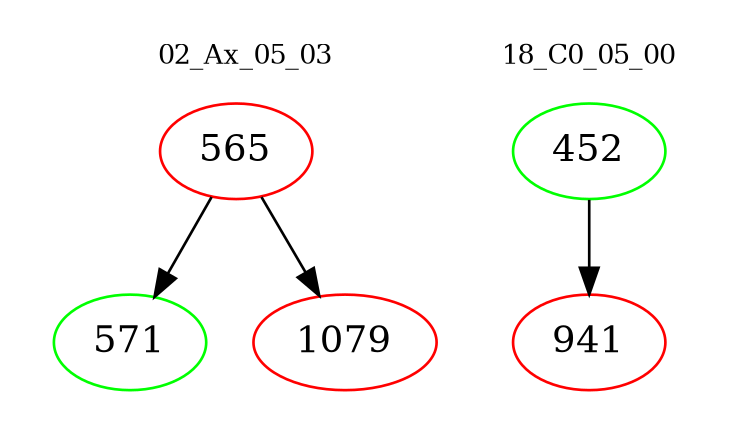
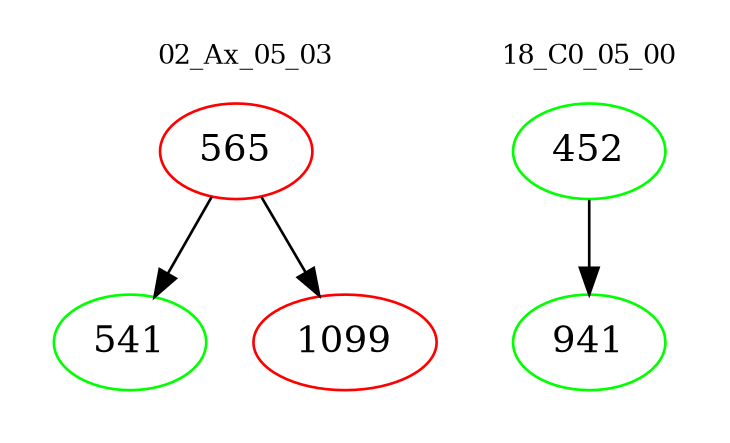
  digraph {
    node [color=red]
    edge [color=black]
    n1 [label=565]
-   n2 [color=green label=571]
-   n3 [label=1079]
+   n2 [color=green label=541]
+   n3 [label=1099]
    n4 [color=green label=452]
-   n5 [label=941]
+   n5 [color=green label=941]
    subgraph cluster_1 {
      color=white
      fontsize=10
      label="02_Ax_05_03"
      n1
      n2
      n3
    }
    subgraph cluster_2 {
      color=white
      fontsize=10
      label="18_C0_05_00"
      n4
      n5
    }
    n1 -> n2
    n1 -> n3
    n4 -> n5
  }
